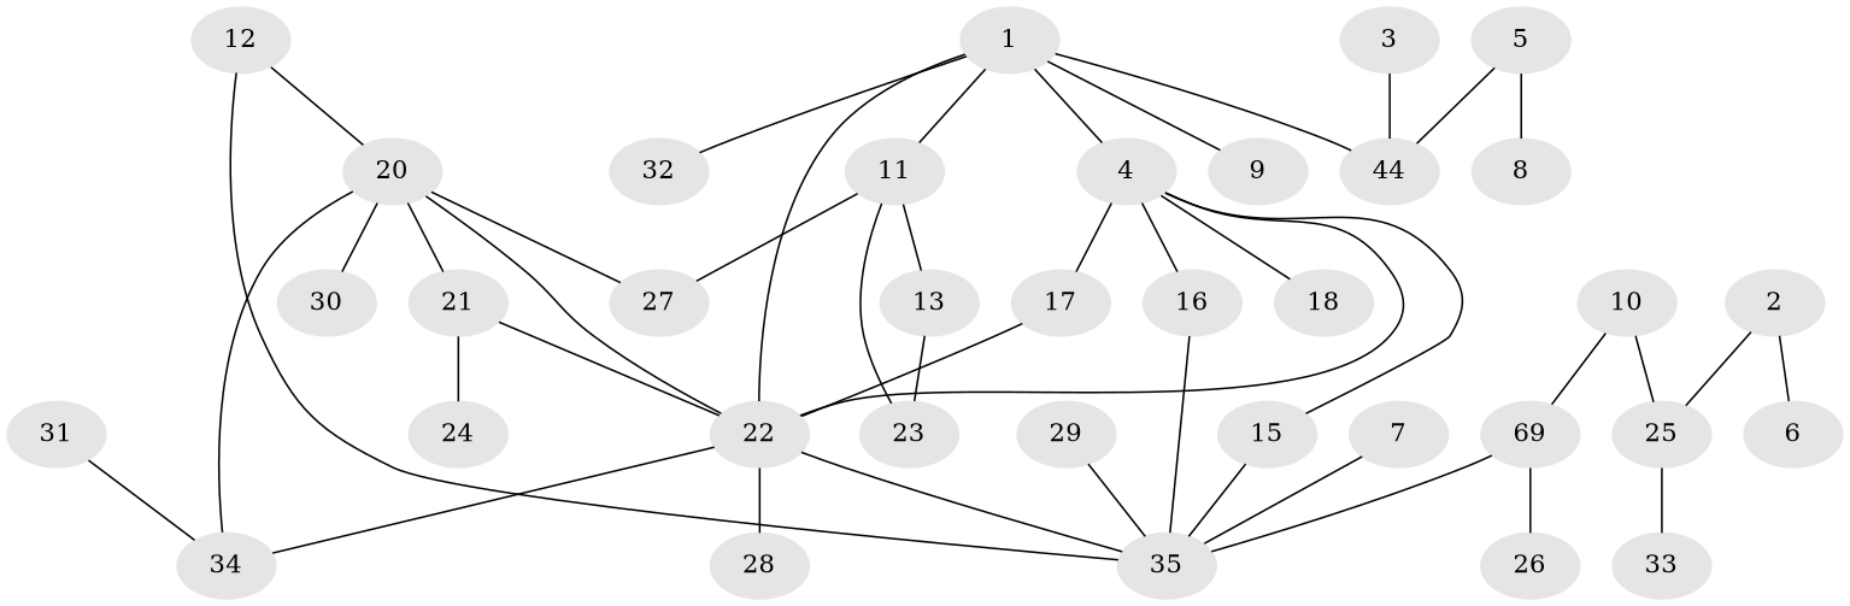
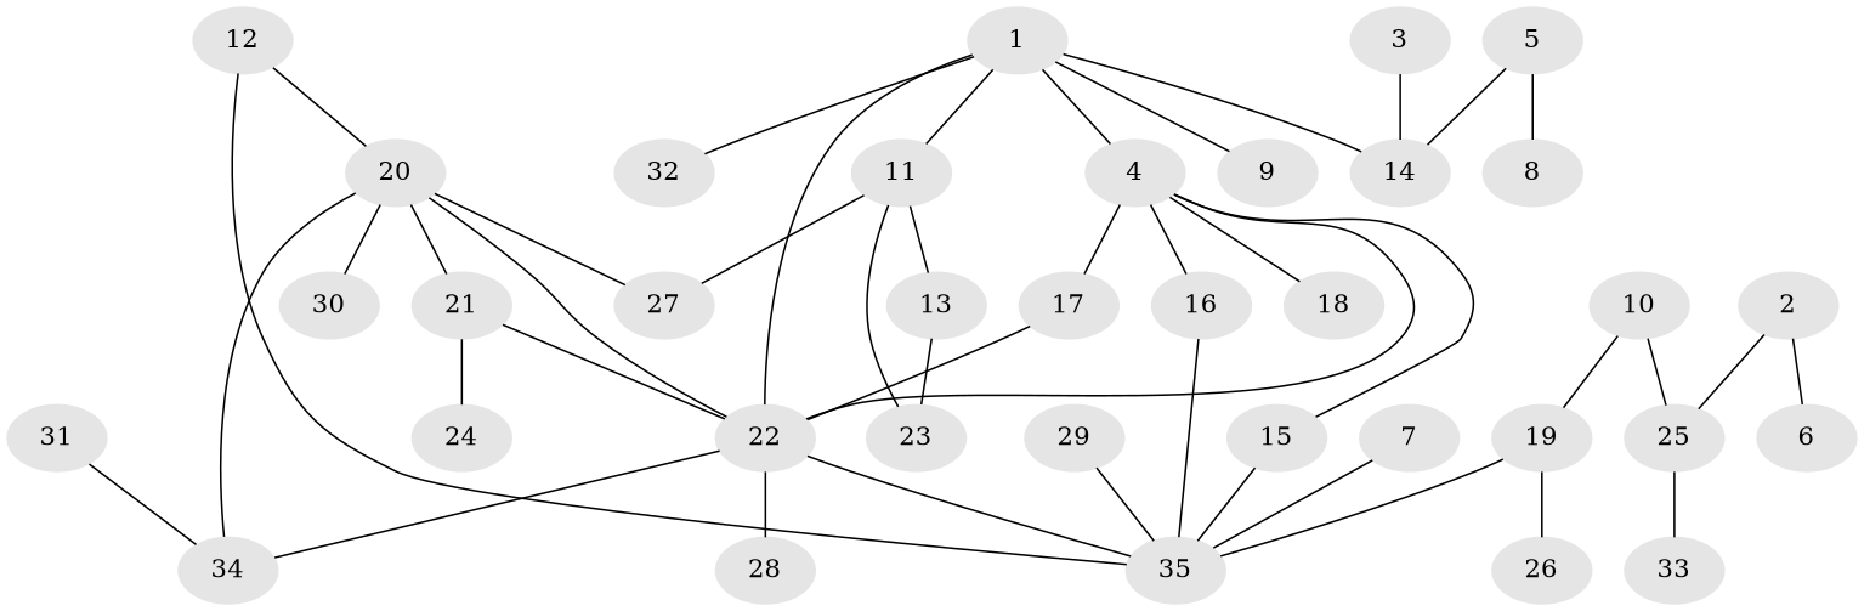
  graph {
    node [color=gray90 style=filled]
    edge [weight=1.0]
    1
    4
    9
    11
-   14 [label=44]
+   14
    22
    32
    15
    16
    17
    18
    13
    23
    27
    35
    34
    28
    25
    33
    2
    6
    3
-   19 [label=69]
+   19
    26
    5
    8
    7
    10
    12
    20
    21
    30
    24
    29
    31
    1 -- 4
    1 -- 9
    1 -- 11
    1 -- 14
    1 -- 22
    1 -- 32
    4 -- 22
    4 -- 15
    4 -- 16
    4 -- 17
    4 -- 18
    11 -- 13
    11 -- 23
    11 -- 27
    22 -- 35
    22 -- 34
    22 -- 28
    15 -- 35
    16 -- 35
    17 -- 22
    13 -- 23
    25 -- 33
    2 -- 25
    2 -- 6
    3 -- 14
    19 -- 35
    19 -- 26
    5 -- 14
    5 -- 8
    7 -- 35
    10 -- 25
    10 -- 19
    12 -- 35
    12 -- 20
    20 -- 22
    20 -- 27
    20 -- 34
    20 -- 21
    20 -- 30
    21 -- 22
    21 -- 24
    29 -- 35
    31 -- 34
  }
